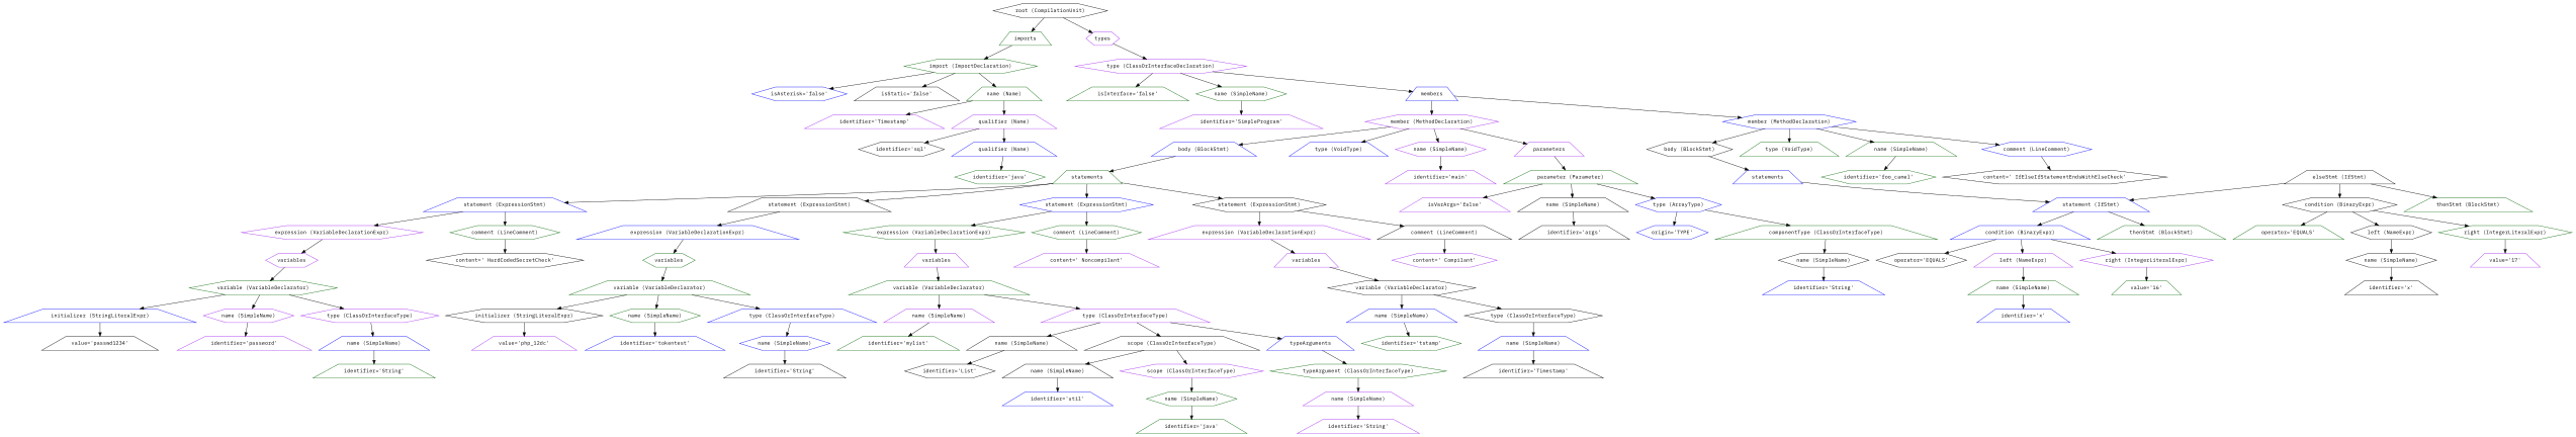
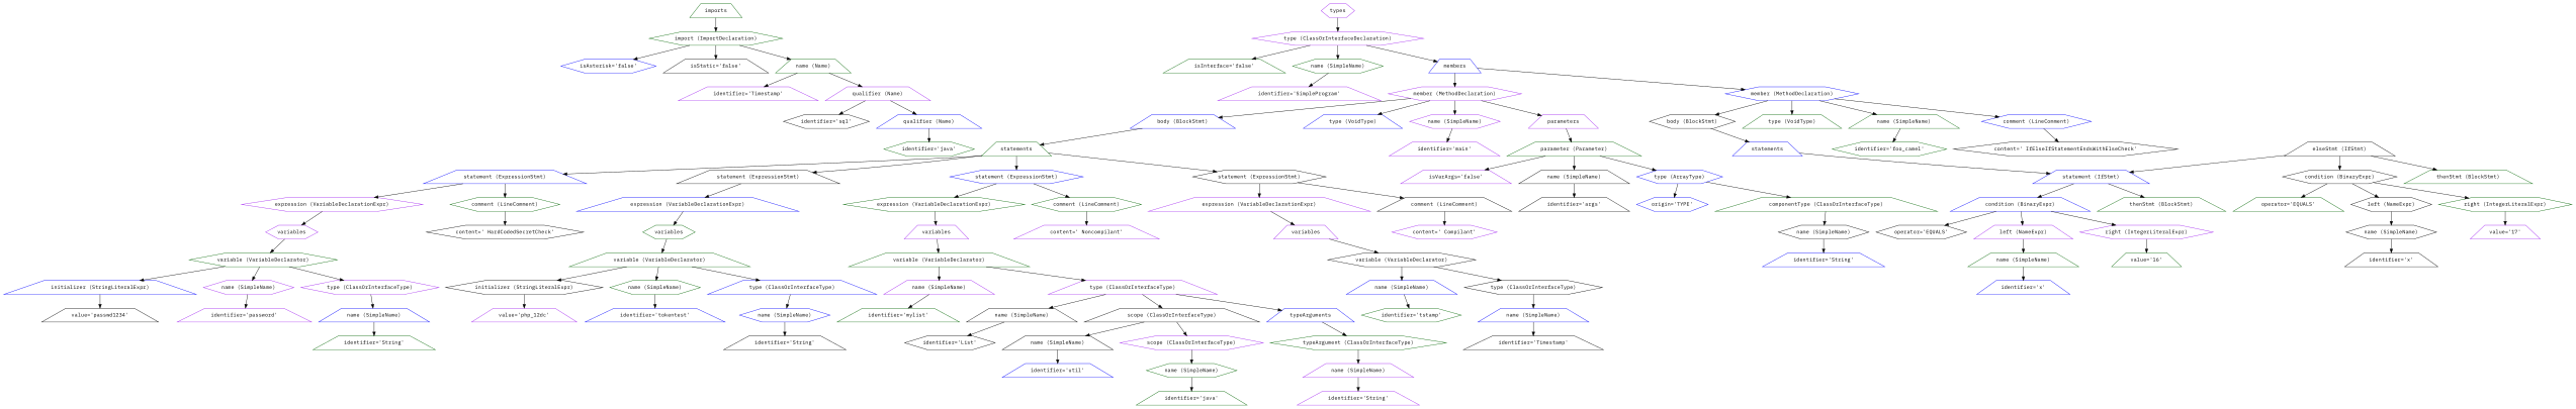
  digraph {
    fontname="IBM Plex Mono"
    node [color=darkgreen fontname="IBM Plex Mono" shape=trapezium]
    edge [fontname="IBM Plex Mono"]
-   n1 [color=black label="root (CompilationUnit)" shape=hexagon]
    n2 [label=imports]
    n3 [color=purple label=types shape=hexagon]
    n4 [label="import (ImportDeclaration)" shape=hexagon]
    n5 [color=purple label="type (ClassOrInterfaceDeclaration)" shape=hexagon]
    n6 [color=blue label="isAsterisk='false'" shape=hexagon]
    n7 [color=black label="isStatic='false'"]
    n8 [label="name (Name)"]
    n9 [color=purple label="identifier='Timestamp'"]
    n10 [color=purple label="qualifier (Name)"]
    n11 [color=black label="identifier='sql'" shape=hexagon]
    n12 [color=blue label="qualifier (Name)"]
    n13 [label="identifier='java'" shape=hexagon]
    n14 [label="isInterface='false'"]
    n15 [label="name (SimpleName)" shape=hexagon]
    n16 [color=blue label=members]
    n17 [color=purple label="identifier='SimpleProgram'"]
    n18 [color=purple label="member (MethodDeclaration)" shape=hexagon]
    n19 [color=blue label="member (MethodDeclaration)" shape=hexagon]
    n20 [color=blue label="body (BlockStmt)"]
    n21 [color=blue label="type (VoidType)"]
    n22 [color=purple label="name (SimpleName)" shape=hexagon]
    n23 [color=purple label=parameters]
    n24 [color=black label="body (BlockStmt)" shape=hexagon]
    n25 [label="type (VoidType)"]
    n26 [label="name (SimpleName)"]
    n27 [color=blue label="comment (LineComment)" shape=hexagon]
    n28 [label=statements]
    n29 [color=purple label="identifier='main'"]
    n30 [label="parameter (Parameter)"]
    n31 [color=blue label="statement (ExpressionStmt)"]
    n32 [color=black label="statement (ExpressionStmt)"]
    n33 [color=blue label="statement (ExpressionStmt)" shape=hexagon]
    n34 [color=black label="statement (ExpressionStmt)" shape=hexagon]
    n35 [color=purple label="expression (VariableDeclarationExpr)" shape=hexagon]
    n36 [label="comment (LineComment)" shape=hexagon]
    n37 [color=blue label="expression (VariableDeclarationExpr)"]
    n38 [label="expression (VariableDeclarationExpr)" shape=hexagon]
    n39 [label="comment (LineComment)" shape=hexagon]
    n40 [color=purple label="expression (VariableDeclarationExpr)"]
    n41 [color=black label="comment (LineComment)"]
    n42 [color=purple label=variables shape=hexagon]
    n43 [color=black label="content=' HardCodedSecretCheck'" shape=hexagon]
    n44 [label="variable (VariableDeclarator)" shape=hexagon]
    n45 [color=blue label="initializer (StringLiteralExpr)"]
    n46 [color=purple label="name (SimpleName)" shape=hexagon]
    n47 [color=purple label="type (ClassOrInterfaceType)" shape=hexagon]
    n48 [color=black label="value='passwd1234'"]
    n49 [color=purple label="identifier='password'"]
    n50 [color=blue label="name (SimpleName)"]
    n51 [label="identifier='String'"]
    n52 [label=variables shape=hexagon]
    n53 [label="variable (VariableDeclarator)"]
    n54 [color=black label="initializer (StringLiteralExpr)" shape=hexagon]
    n55 [label="name (SimpleName)" shape=hexagon]
    n56 [color=blue label="type (ClassOrInterfaceType)"]
    n57 [color=purple label="value='php_12dc'"]
    n58 [color=blue label="identifier='tokentest'"]
    n59 [color=blue label="name (SimpleName)" shape=hexagon]
    n60 [color=black label="identifier='String'"]
    n61 [color=purple label=variables]
    n62 [color=purple label="content=' Noncompilant'"]
    n63 [label="variable (VariableDeclarator)"]
    n64 [color=purple label="name (SimpleName)"]
    n65 [color=purple label="type (ClassOrInterfaceType)"]
    n66 [label="identifier='mylist'"]
    n67 [color=black label="name (SimpleName)"]
    n68 [color=black label="scope (ClassOrInterfaceType)"]
    n69 [color=blue label=typeArguments]
    n70 [color=black label="identifier='List'" shape=hexagon]
    n71 [color=black label="name (SimpleName)"]
    n72 [color=purple label="scope (ClassOrInterfaceType)" shape=hexagon]
    n73 [label="typeArgument (ClassOrInterfaceType)" shape=hexagon]
    n74 [color=blue label="identifier='util'"]
    n75 [label="name (SimpleName)" shape=hexagon]
    n76 [label="identifier='java'"]
    n77 [color=purple label="name (SimpleName)"]
    n78 [color=purple label="identifier='String'"]
    n79 [color=purple label=variables]
    n80 [color=purple label="content=' Compilant'" shape=hexagon]
    n81 [color=black label="variable (VariableDeclarator)" shape=hexagon]
    n82 [color=blue label="name (SimpleName)"]
    n83 [color=black label="type (ClassOrInterfaceType)" shape=hexagon]
    n84 [label="identifier='tstamp'" shape=hexagon]
    n85 [color=blue label="name (SimpleName)"]
    n86 [color=black label="identifier='Timestamp'"]
    n87 [color=purple label="isVarArgs='false'"]
    n88 [color=black label="name (SimpleName)"]
    n89 [color=blue label="type (ArrayType)" shape=hexagon]
    n90 [color=black label="identifier='args'"]
    n91 [color=blue label="origin='TYPE'" shape=hexagon]
    n92 [label="componentType (ClassOrInterfaceType)"]
    n93 [color=black label="name (SimpleName)" shape=hexagon]
    n94 [color=blue label="identifier='String'"]
    n95 [color=blue label=statements]
    n96 [label="identifier='foo_camel'" shape=hexagon]
    n97 [color=black label="content=' IfElseIfStatementEndsWithElseCheck'" shape=hexagon]
    n98 [color=blue label="statement (IfStmt)"]
    n99 [color=blue label="condition (BinaryExpr)"]
    n100 [label="thenStmt (BlockStmt)"]
    n101 [color=black label="operator='EQUALS'" shape=hexagon]
    n102 [color=purple label="left (NameExpr)"]
    n103 [color=purple label="right (IntegerLiteralExpr)" shape=hexagon]
    n104 [color=black label="elseStmt (IfStmt)"]
    n105 [color=black label="condition (BinaryExpr)" shape=hexagon]
    n106 [label="thenStmt (BlockStmt)"]
    n107 [label="name (SimpleName)"]
    n108 [label="value='16'"]
    n109 [color=blue label="identifier='x'"]
    n110 [label="operator='EQUALS'"]
    n111 [color=black label="left (NameExpr)" shape=hexagon]
    n112 [label="right (IntegerLiteralExpr)" shape=hexagon]
    n113 [color=black label="name (SimpleName)" shape=hexagon]
    n114 [color=purple label="value='17'"]
    n115 [color=black label="identifier='x'"]
-   n1 -> n2
-   n1 -> n3
    n2 -> n4
    n3 -> n5
    n4 -> n6
    n4 -> n7
    n4 -> n8
    n5 -> n14
    n5 -> n15
    n5 -> n16
    n8 -> n9
    n8 -> n10
    n10 -> n11
    n10 -> n12
    n12 -> n13
    n15 -> n17
    n16 -> n18
    n16 -> n19
    n18 -> n20
    n18 -> n21
    n18 -> n22
    n18 -> n23
    n19 -> n24
    n19 -> n25
    n19 -> n26
    n19 -> n27
    n20 -> n28
    n22 -> n29
    n23 -> n30
    n24 -> n95
    n26 -> n96
    n27 -> n97
    n28 -> n31
    n28 -> n32
    n28 -> n33
    n28 -> n34
    n30 -> n87
    n30 -> n88
    n30 -> n89
    n31 -> n35
    n31 -> n36
    n32 -> n37
    n33 -> n38
    n33 -> n39
    n34 -> n40
    n34 -> n41
    n35 -> n42
    n36 -> n43
    n37 -> n52
    n38 -> n61
    n39 -> n62
    n40 -> n79
    n41 -> n80
    n42 -> n44
    n44 -> n45
    n44 -> n46
    n44 -> n47
    n45 -> n48
    n46 -> n49
    n47 -> n50
    n50 -> n51
    n52 -> n53
    n53 -> n54
    n53 -> n55
    n53 -> n56
    n54 -> n57
    n55 -> n58
    n56 -> n59
    n59 -> n60
    n61 -> n63
    n63 -> n64
    n63 -> n65
    n64 -> n66
    n65 -> n67
    n65 -> n68
    n65 -> n69
    n67 -> n70
    n68 -> n71
    n68 -> n72
    n69 -> n73
    n71 -> n74
    n72 -> n75
    n73 -> n77
    n75 -> n76
    n77 -> n78
    n79 -> n81
    n81 -> n82
    n81 -> n83
    n82 -> n84
    n83 -> n85
    n85 -> n86
    n88 -> n90
    n89 -> n91
    n89 -> n92
    n92 -> n93
    n93 -> n94
    n95 -> n98
    n98 -> n99
    n98 -> n100
    n99 -> n101
    n99 -> n102
    n99 -> n103
    n102 -> n107
    n103 -> n108
    n104 -> n98
    n104 -> n105
    n104 -> n106
    n105 -> n110
    n105 -> n111
    n105 -> n112
    n107 -> n109
    n111 -> n113
    n112 -> n114
    n113 -> n115
  }
